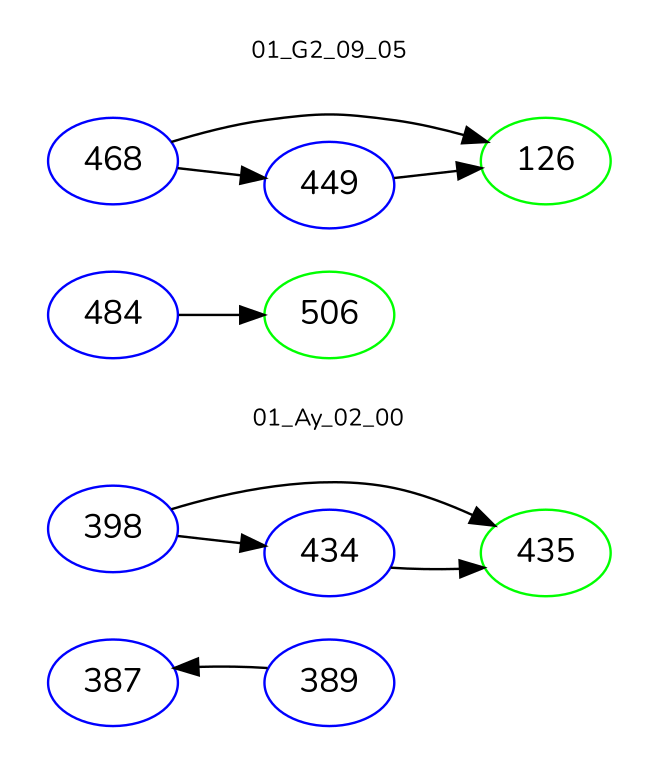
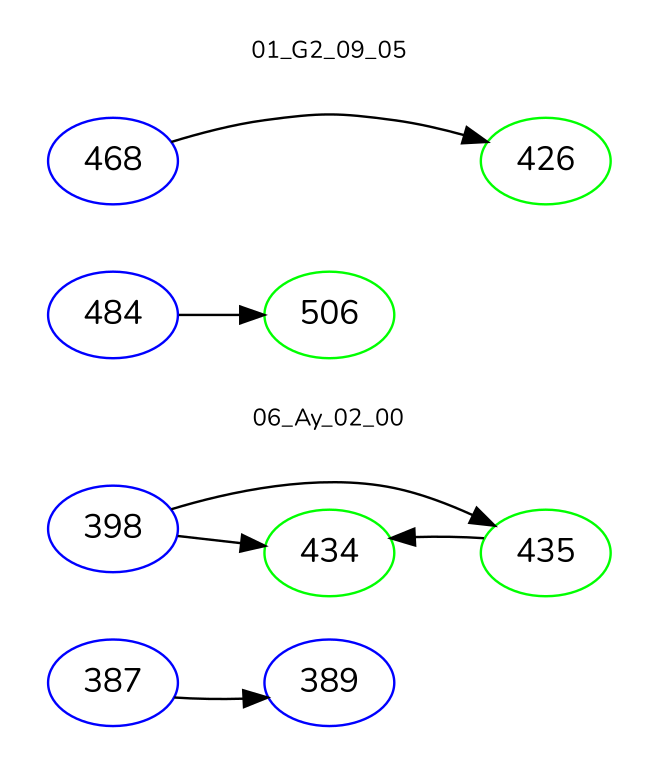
  digraph {
    fontname=Nunito
    rankdir=LR
    node [color=blue fontname=Nunito]
    edge [color=black fontname=Nunito]
    n1 [label=398]
-   n2 [label=434]
+   n2 [color=green label=434]
    n3 [label=387]
    n4 [color=green label=435]
    n5 [label=389]
    n6 [label=468]
-   n7 [label=449]
    n8 [label=484]
-   n9 [color=green label=126]
+   n9 [color=green label=426]
    n10 [color=green label=506]
    subgraph cluster_1 {
      color=white
      fontsize=10
-     label="01_Ay_02_00"
+     label="06_Ay_02_00"
      n1
      n2
      n3
      n4
      n5
    }
    subgraph cluster_2 {
      color=white
      fontsize=10
      label="01_G2_09_05"
      n6
-     n7
      n8
      n9
      n10
    }
    n1 -> n2
    n1 -> n4
-   n2 -> n4
-   n5 -> n3
-   n6 -> n7
+   n4 -> n2
+   n3 -> n5
    n6 -> n9
-   n7 -> n9
    n8 -> n10
  }
